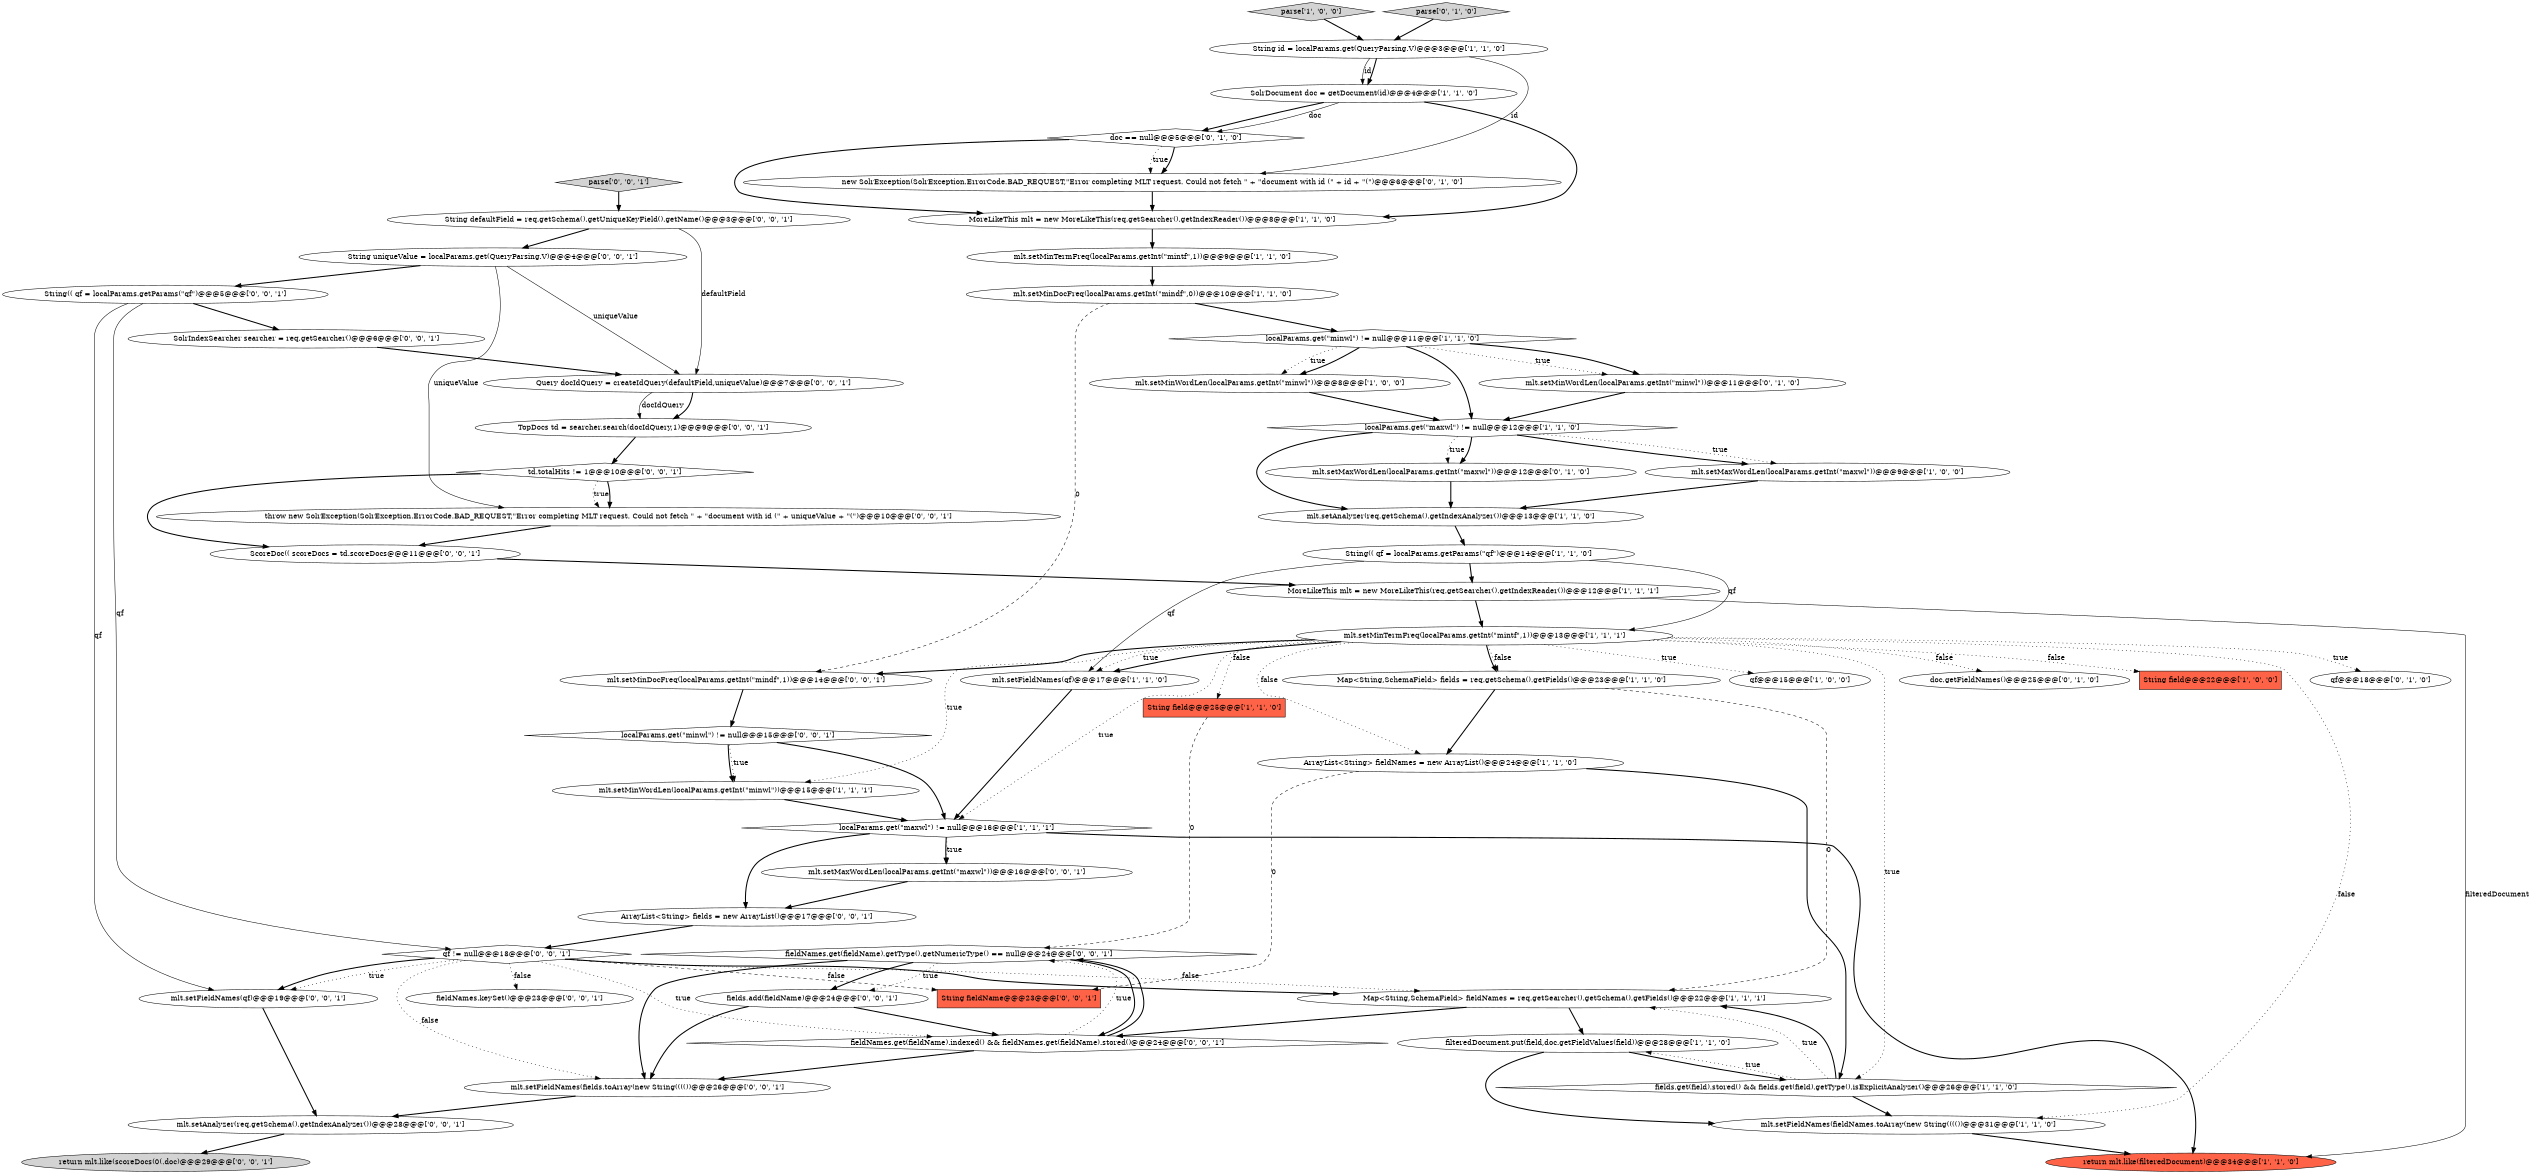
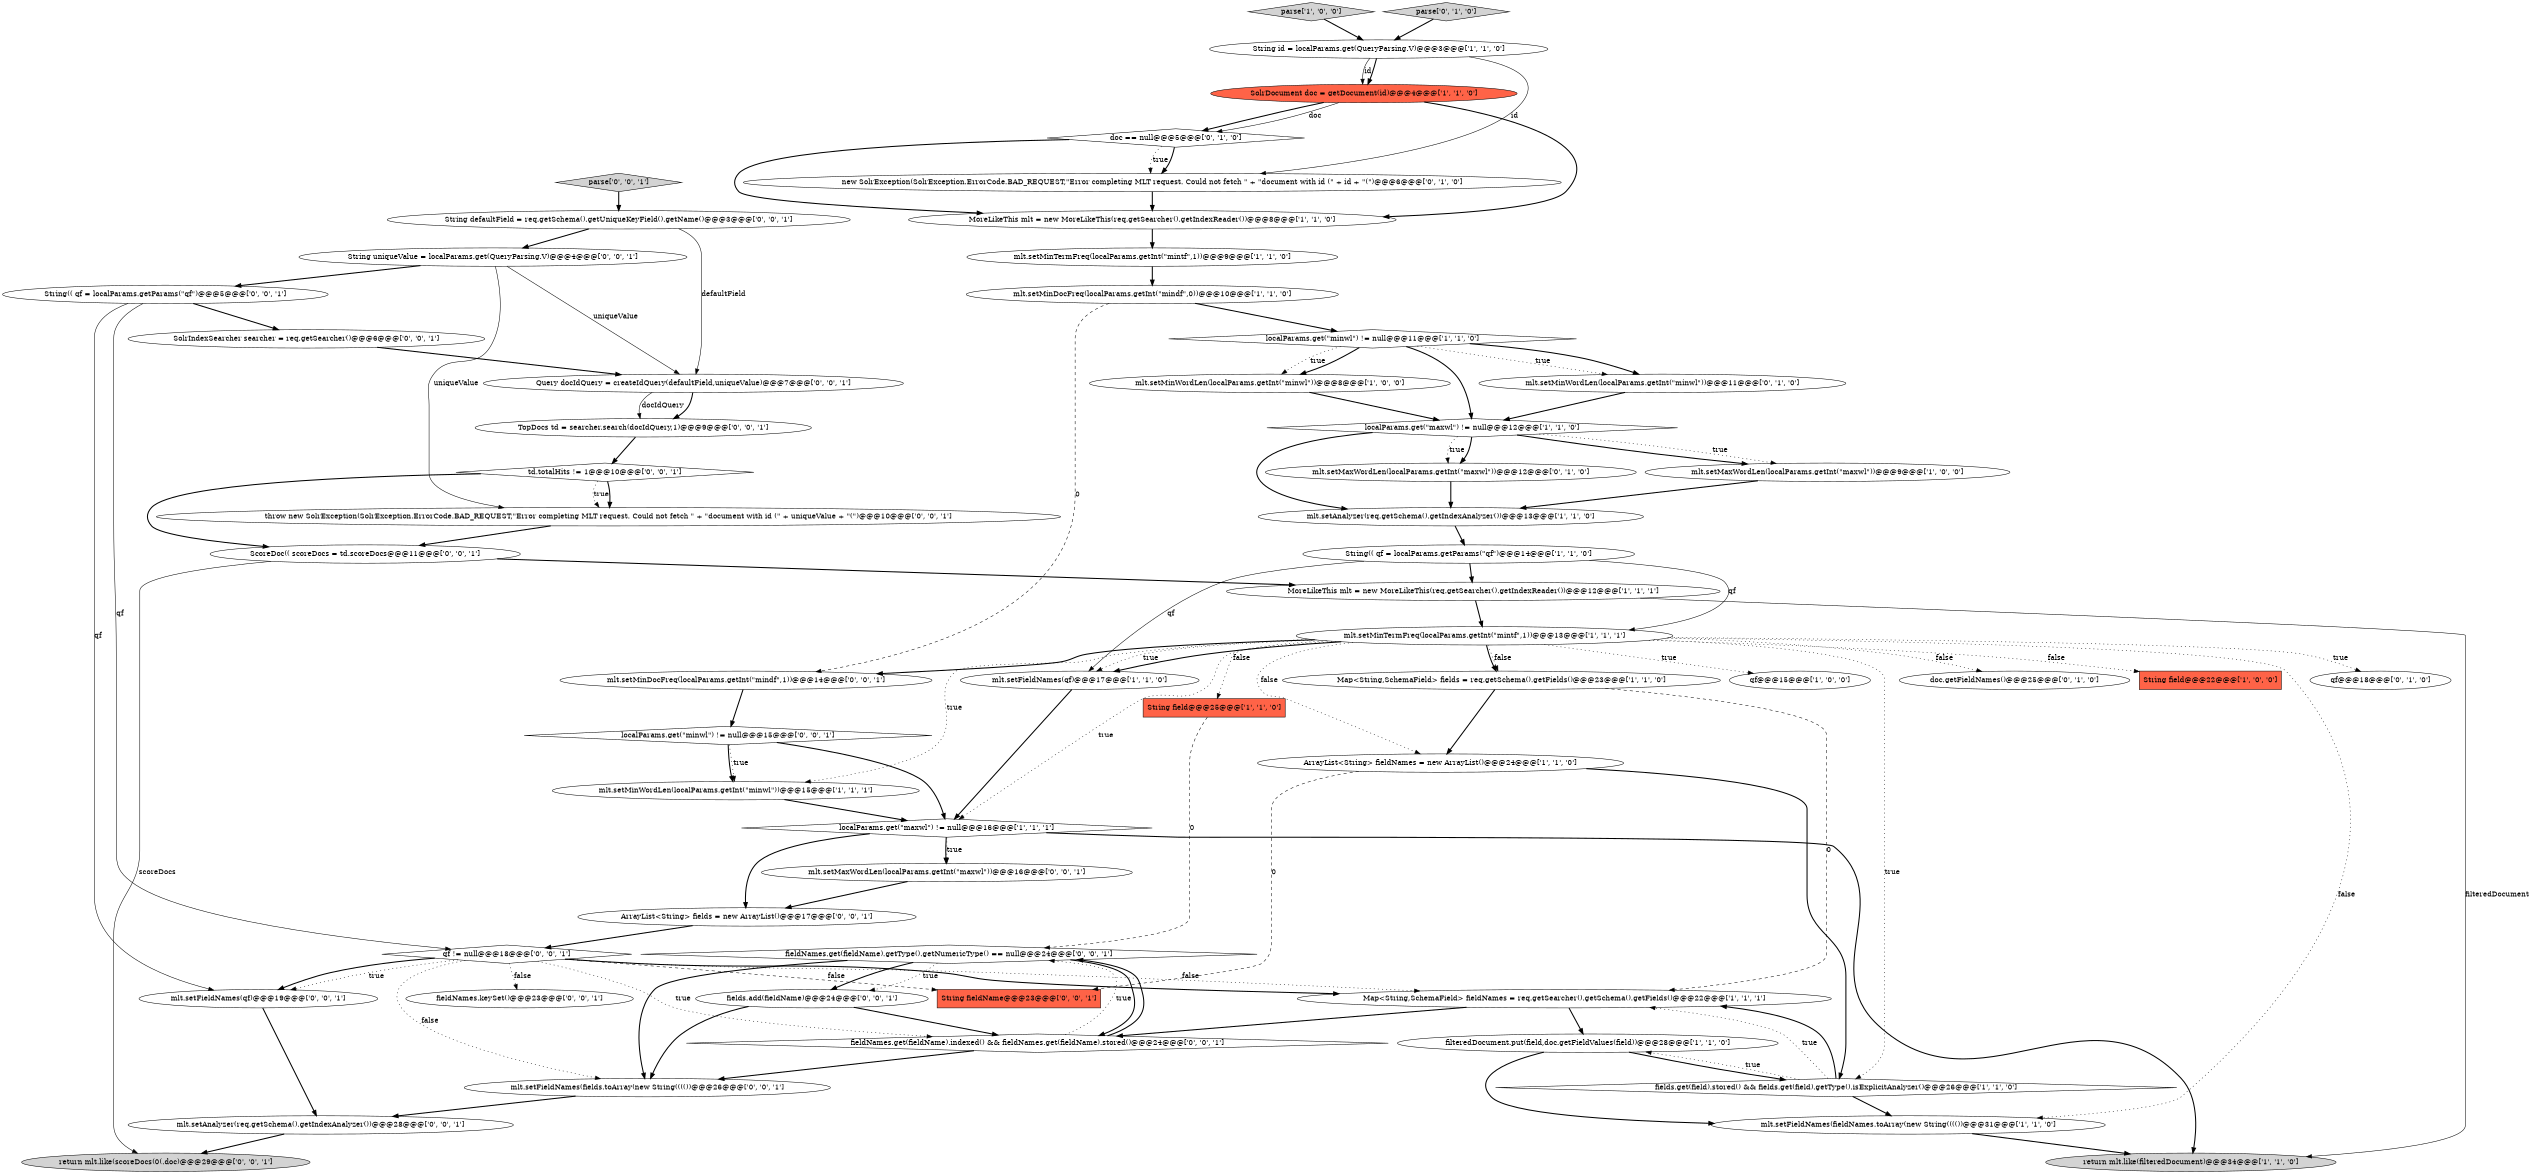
  digraph {
    node [fillcolor=white shape=ellipse style=filled]
    edge [style=bold]
    n1 [label="fieldNames.get(fieldName).getType().getNumericType() == null@@@24@@@['0', '0', '1']" shape=diamond]
    n2 [label="mlt.setFieldNames(fields.toArray(new String(((())@@@26@@@['0', '0', '1']"]
    n3 [label="fieldNames.get(fieldName).indexed() && fieldNames.get(fieldName).stored()@@@24@@@['0', '0', '1']" shape=diamond]
    n4 [label="fields.add(fieldName)@@@24@@@['0', '0', '1']"]
    n5 [label="mlt.setAnalyzer(req.getSchema().getIndexAnalyzer())@@@28@@@['0', '0', '1']"]
    n6 [label="SolrIndexSearcher searcher = req.getSearcher()@@@6@@@['0', '0', '1']"]
    n7 [label="Query docIdQuery = createIdQuery(defaultField,uniqueValue)@@@7@@@['0', '0', '1']"]
    n8 [label="TopDocs td = searcher.search(docIdQuery,1)@@@9@@@['0', '0', '1']"]
    n9 [fillcolor=tomato label="String field@@@22@@@['1', '0', '0']" shape=box]
    n10 [fillcolor=tomato label="String field@@@25@@@['1', '1', '0']" shape=box]
    n11 [fillcolor=lightgray label="return mlt.like(scoreDocs(0(.doc)@@@29@@@['0', '0', '1']"]
-   n12 [fillcolor=tomato label="return mlt.like(filteredDocument)@@@34@@@['1', '1', '0']"]
+   n12 [fillcolor=lightgray label="return mlt.like(filteredDocument)@@@34@@@['1', '1', '0']"]
    n13 [label="mlt.setAnalyzer(req.getSchema().getIndexAnalyzer())@@@13@@@['1', '1', '0']"]
    n14 [label="String(( qf = localParams.getParams(\"qf\")@@@14@@@['1', '1', '0']"]
    n15 [label="mlt.setFieldNames(qf)@@@17@@@['1', '1', '0']"]
    n16 [label="MoreLikeThis mlt = new MoreLikeThis(req.getSearcher().getIndexReader())@@@12@@@['1', '1', '1']"]
    n17 [label="mlt.setMinTermFreq(localParams.getInt(\"mintf\",1))@@@13@@@['1', '1', '1']"]
    n18 [label="qf@@@18@@@['0', '1', '0']"]
    n19 [label="filteredDocument.put(field,doc.getFieldValues(field))@@@28@@@['1', '1', '0']"]
    n20 [label="fields.get(field).stored() && fields.get(field).getType().isExplicitAnalyzer()@@@26@@@['1', '1', '0']" shape=diamond]
    n21 [label="mlt.setFieldNames(fieldNames.toArray(new String(((())@@@31@@@['1', '1', '0']"]
    n22 [label="Map<String,SchemaField> fieldNames = req.getSearcher().getSchema().getFields()@@@22@@@['1', '1', '1']"]
    n23 [label="mlt.setMinWordLen(localParams.getInt(\"minwl\"))@@@8@@@['1', '0', '0']"]
    n24 [label="localParams.get(\"maxwl\") != null@@@12@@@['1', '1', '0']" shape=diamond]
    n25 [label="mlt.setMaxWordLen(localParams.getInt(\"maxwl\"))@@@12@@@['0', '1', '0']"]
    n26 [label="mlt.setMaxWordLen(localParams.getInt(\"maxwl\"))@@@9@@@['1', '0', '0']"]
    n27 [label="mlt.setMinTermFreq(localParams.getInt(\"mintf\",1))@@@9@@@['1', '1', '0']"]
    n28 [label="mlt.setMinDocFreq(localParams.getInt(\"mindf\",0))@@@10@@@['1', '1', '0']"]
    n29 [label="mlt.setMinDocFreq(localParams.getInt(\"mindf\",1))@@@14@@@['0', '0', '1']"]
    n30 [label="localParams.get(\"minwl\") != null@@@11@@@['1', '1', '0']" shape=diamond]
    n31 [label="localParams.get(\"maxwl\") != null@@@16@@@['1', '1', '1']" shape=diamond]
    n32 [label="mlt.setMaxWordLen(localParams.getInt(\"maxwl\"))@@@16@@@['0', '0', '1']"]
    n33 [label="ArrayList<String> fields = new ArrayList()@@@17@@@['0', '0', '1']"]
    n34 [label="td.totalHits != 1@@@10@@@['0', '0', '1']" shape=diamond]
    n35 [label="ScoreDoc(( scoreDocs = td.scoreDocs@@@11@@@['0', '0', '1']"]
    n36 [label="throw new SolrException(SolrException.ErrorCode.BAD_REQUEST,\"Error completing MLT request. Could not fetch \" + \"document with id (\" + uniqueValue + \"(\")@@@10@@@['0', '0', '1']"]
    n37 [label="qf != null@@@18@@@['0', '0', '1']" shape=diamond]
    n38 [fillcolor=tomato label="String fieldName@@@23@@@['0', '0', '1']" shape=box]
    n39 [label="fieldNames.keySet()@@@23@@@['0', '0', '1']"]
    n40 [label="mlt.setFieldNames(qf)@@@19@@@['0', '0', '1']"]
    n41 [label="localParams.get(\"minwl\") != null@@@15@@@['0', '0', '1']" shape=diamond]
    n42 [label="mlt.setMinWordLen(localParams.getInt(\"minwl\"))@@@15@@@['1', '1', '1']"]
    n43 [label="doc == null@@@5@@@['0', '1', '0']" shape=diamond]
    n44 [label="MoreLikeThis mlt = new MoreLikeThis(req.getSearcher().getIndexReader())@@@8@@@['1', '1', '0']"]
    n45 [label="new SolrException(SolrException.ErrorCode.BAD_REQUEST,\"Error completing MLT request. Could not fetch \" + \"document with id (\" + id + \"(\")@@@6@@@['0', '1', '0']"]
    n46 [label="qf@@@15@@@['1', '0', '0']"]
    n47 [fillcolor=lightgray label="parse['1', '0', '0']" shape=diamond]
    n48 [label="String id = localParams.get(QueryParsing.V)@@@3@@@['1', '1', '0']"]
-   n49 [label="SolrDocument doc = getDocument(id)@@@4@@@['1', '1', '0']"]
+   n49 [fillcolor=tomato label="SolrDocument doc = getDocument(id)@@@4@@@['1', '1', '0']"]
    n50 [label="String uniqueValue = localParams.get(QueryParsing.V)@@@4@@@['0', '0', '1']"]
    n51 [label="String(( qf = localParams.getParams(\"qf\")@@@5@@@['0', '0', '1']"]
    n52 [label="mlt.setMinWordLen(localParams.getInt(\"minwl\"))@@@11@@@['0', '1', '0']"]
    n53 [label="Map<String,SchemaField> fields = req.getSchema().getFields()@@@23@@@['1', '1', '0']"]
    n54 [label="ArrayList<String> fieldNames = new ArrayList()@@@24@@@['1', '1', '0']"]
    n55 [label="doc.getFieldNames()@@@25@@@['0', '1', '0']"]
    n56 [fillcolor=lightgray label="parse['0', '1', '0']" shape=diamond]
    n57 [label="String defaultField = req.getSchema().getUniqueKeyField().getName()@@@3@@@['0', '0', '1']"]
    n58 [fillcolor=lightgray label="parse['0', '0', '1']" shape=diamond]
    n1 -> n2
    n1 -> n3
    n1 -> n4
    n1 -> n4 [label=true style=dotted]
    n2 -> n5
    n3 -> n1
    n3 -> n1 [label=true style=dotted]
    n3 -> n2
    n4 -> n2
    n4 -> n3
    n5 -> n11
    n6 -> n7
    n7 -> n8
    n7 -> n8 [label=docIdQuery style=solid]
    n8 -> n34
    n10 -> n1 [label=0 style=dashed]
    n13 -> n14
    n14 -> n15 [label=qf style=solid]
    n14 -> n16
    n14 -> n17 [label=qf style=solid]
    n15 -> n31
    n16 -> n12 [label=filteredDocument style=solid]
    n16 -> n17
    n17 -> n9 [label=false style=dotted]
    n17 -> n10 [label=false style=dotted]
    n17 -> n15
    n17 -> n15 [label=true style=dotted]
    n17 -> n18 [label=true style=dotted]
    n17 -> n20 [label=true style=dotted]
    n17 -> n21 [label=false style=dotted]
    n17 -> n29
    n17 -> n31 [label=true style=dotted]
    n17 -> n42 [label=true style=dotted]
    n17 -> n46 [label=true style=dotted]
    n17 -> n53
    n17 -> n53 [label=false style=dotted]
    n17 -> n54 [label=false style=dotted]
    n17 -> n55 [label=false style=dotted]
    n19 -> n20
    n19 -> n21
    n20 -> n19 [label=true style=dotted]
    n20 -> n21
    n20 -> n22 [label=true style=dotted]
    n20 -> n22
    n21 -> n12
    n22 -> n3
    n22 -> n19
    n23 -> n24
    n24 -> n13
    n24 -> n25
    n24 -> n25 [label=true style=dotted]
    n24 -> n26 [label=true style=dotted]
    n24 -> n26
    n25 -> n13
    n26 -> n13
    n27 -> n28
    n28 -> n29 [label=0 style=dashed]
    n28 -> n30
    n29 -> n41
    n30 -> n23 [label=true style=dotted]
    n30 -> n23
    n30 -> n24
    n30 -> n52
    n30 -> n52 [label=true style=dotted]
    n31 -> n12
    n31 -> n32
    n31 -> n32 [label=true style=dotted]
    n31 -> n33
    n32 -> n33
    n33 -> n37
    n34 -> n35
    n34 -> n36 [label=true style=dotted]
    n34 -> n36
+   n35 -> n11 [label=scoreDocs style=solid]
    n35 -> n16
    n36 -> n35
    n37 -> n2 [label=false style=dotted]
    n37 -> n3 [label=true style=dotted]
    n37 -> n22 [label=false style=dotted]
    n37 -> n22
    n37 -> n38 [label=false style=dashed]
    n37 -> n39 [label=false style=dotted]
    n37 -> n40 [label=true style=dotted]
    n37 -> n40
    n40 -> n5
    n41 -> n31
    n41 -> n42
    n41 -> n42 [label=true style=dotted]
    n42 -> n31
    n43 -> n44
    n43 -> n45 [label=true style=dotted]
    n43 -> n45
    n44 -> n27
    n45 -> n44
    n47 -> n48
    n48 -> n45 [label=id style=solid]
    n48 -> n49 [label=id style=solid]
    n48 -> n49
    n49 -> n43 [label=doc style=solid]
    n49 -> n43
    n49 -> n44
    n50 -> n7 [label=uniqueValue style=solid]
    n50 -> n36 [label=uniqueValue style=solid]
    n50 -> n51
    n51 -> n6
    n51 -> n37 [label=qf style=solid]
    n51 -> n40 [label=qf style=solid]
    n52 -> n24
    n53 -> n22 [label=0 style=dashed]
    n53 -> n54
    n54 -> n20
    n54 -> n38 [label=0 style=dashed]
    n56 -> n48
    n57 -> n7 [label=defaultField style=solid]
    n57 -> n50
    n58 -> n57
  }
